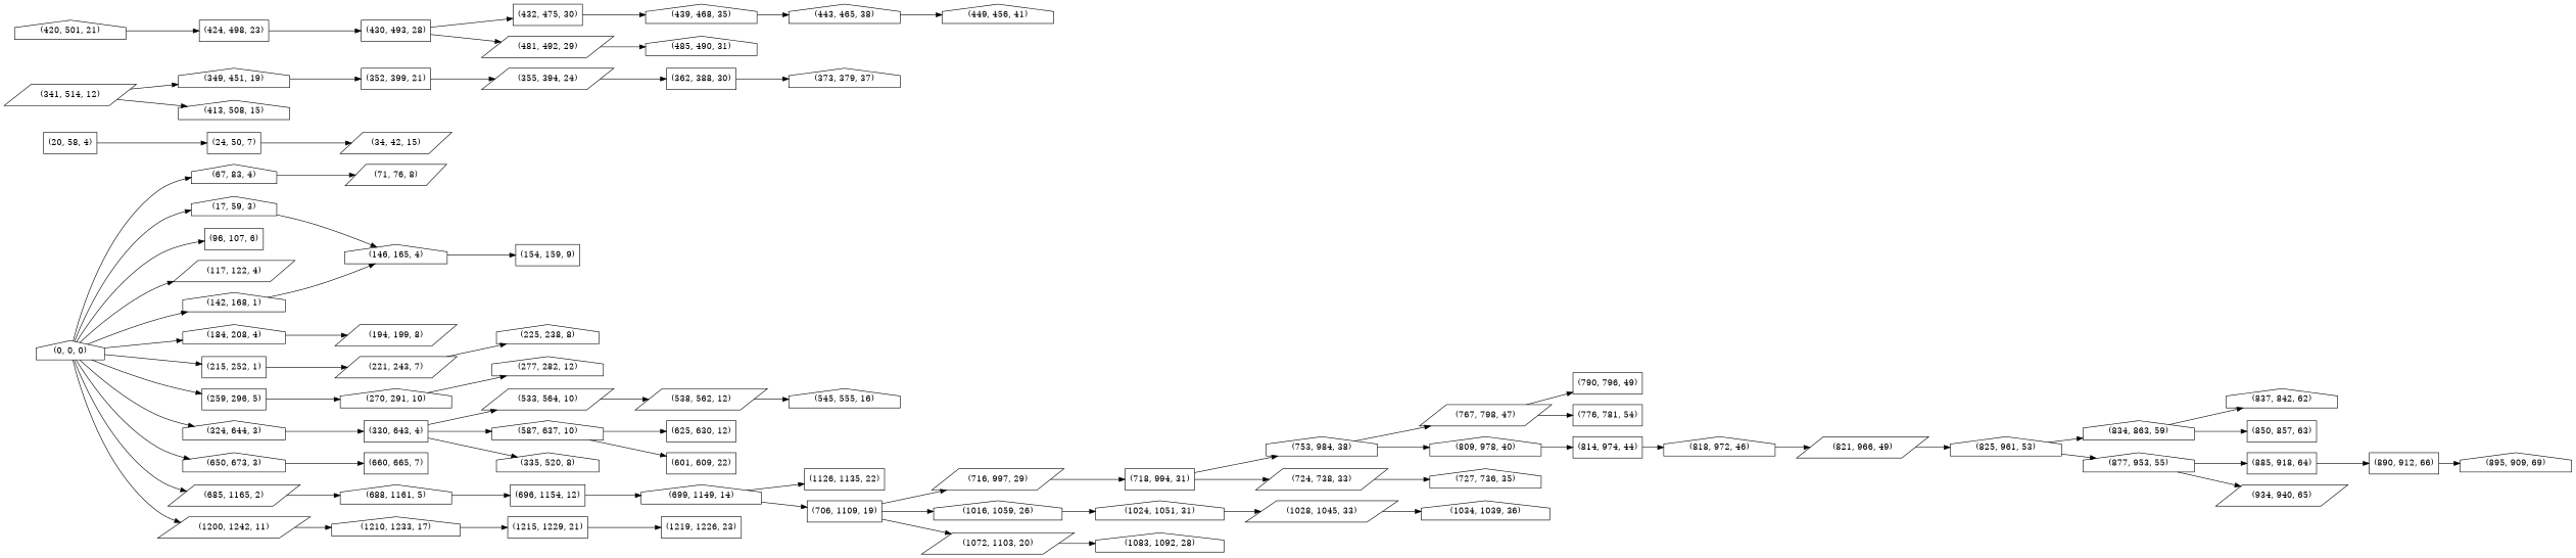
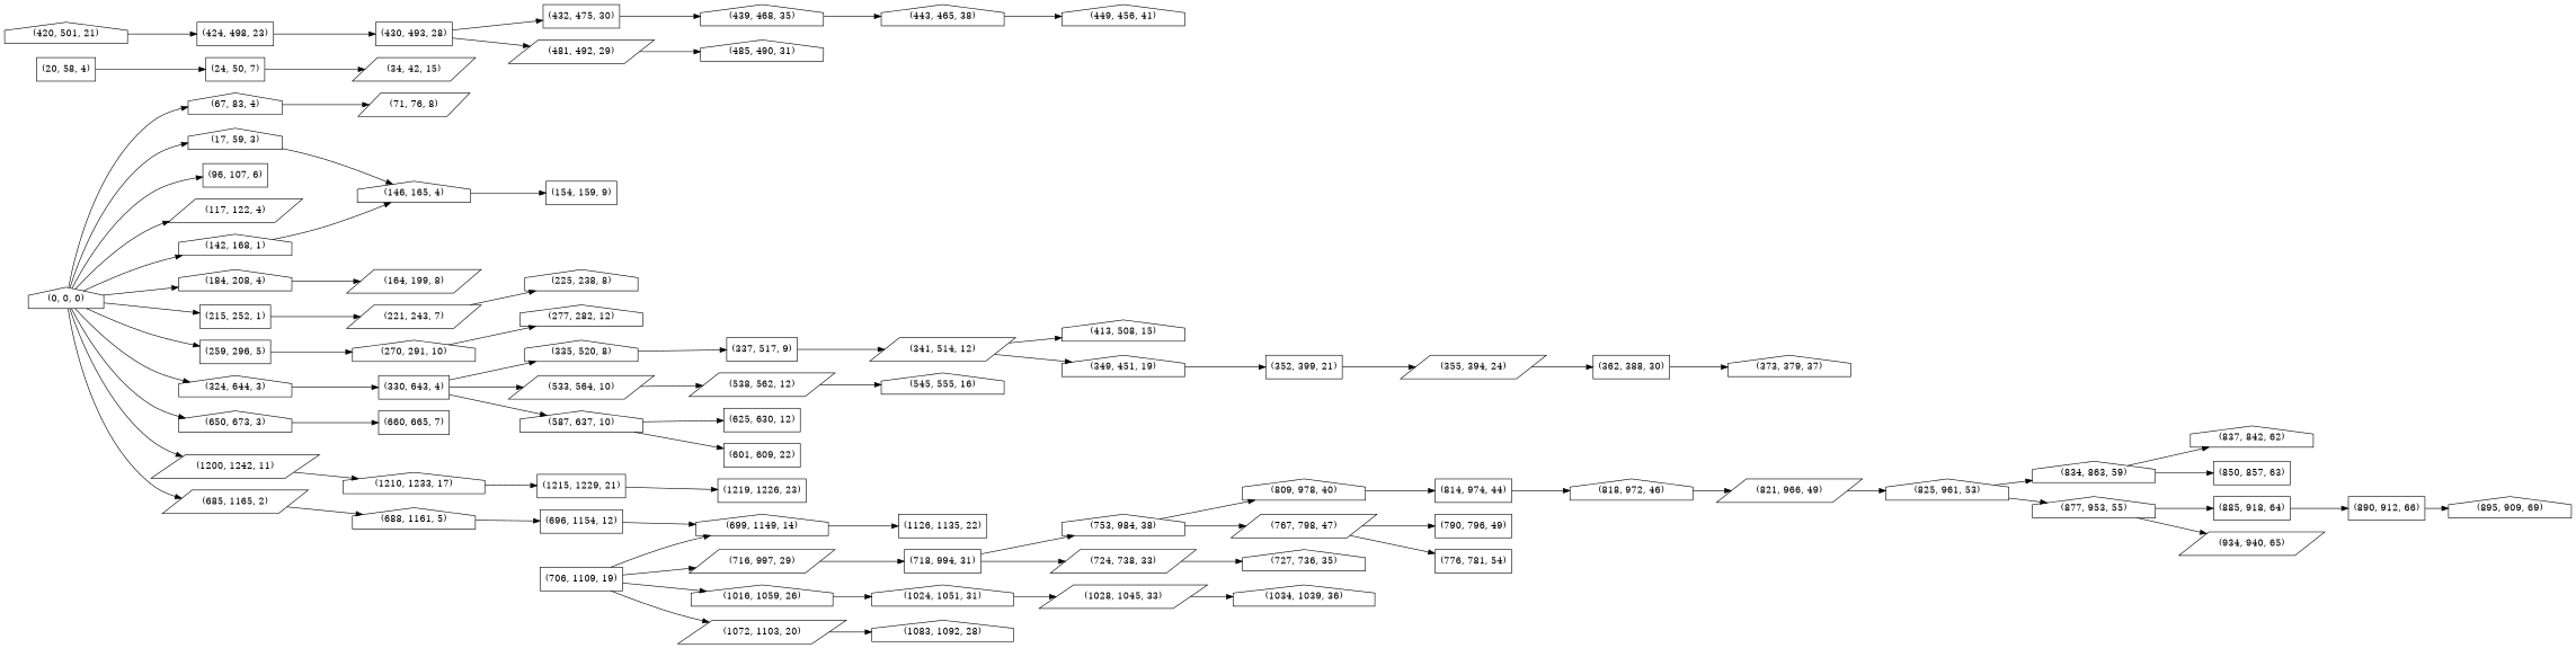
  digraph {
    rankdir=LR
    node [shape=house]
    "(0, 0, 0)"
    "(17, 59, 3)"
    "(67, 83, 4)"
    "(96, 107, 6)" [shape=box]
    "(117, 122, 4)" [shape=parallelogram]
    "(142, 168, 1)"
    "(184, 208, 4)"
    "(215, 252, 1)" [shape=box]
    "(259, 296, 5)" [shape=box]
    "(324, 644, 3)"
    "(650, 673, 3)"
    "(685, 1165, 2)" [shape=parallelogram]
    "(1200, 1242, 11)" [shape=parallelogram]
    "(146, 165, 4)"
    "(71, 76, 8)" [shape=parallelogram]
-   "(194, 199, 8)" [shape=parallelogram]
+   "(194, 199, 8)" [shape=parallelogram label="(164, 199, 8)"]
    "(221, 243, 7)" [shape=parallelogram]
    "(270, 291, 10)"
    "(330, 643, 4)" [shape=box]
    "(660, 665, 7)" [shape=box]
    "(688, 1161, 5)"
    "(1210, 1233, 17)"
    "(20, 58, 4)" [shape=box]
    "(24, 50, 7)" [shape=box]
    "(34, 42, 15)" [shape=parallelogram]
    "(154, 159, 9)" [shape=box]
    "(225, 238, 8)"
    "(277, 282, 12)"
    "(335, 520, 8)"
    "(533, 564, 10)" [shape=parallelogram]
    "(587, 637, 10)"
+   "(337, 517, 9)" [shape=box]
    "(538, 562, 12)" [shape=parallelogram]
    "(601, 609, 22)" [shape=box]
    "(625, 630, 12)" [shape=box]
    "(341, 514, 12)" [shape=parallelogram]
    n37 [label="(349, 451, 19)"]
    "(413, 508, 15)"
    "(352, 399, 21)" [shape=box]
    "(355, 394, 24)" [shape=parallelogram]
    "(362, 388, 30)" [shape=box]
    "(373, 379, 37)"
    "(424, 498, 23)" [shape=box]
    "(420, 501, 21)"
    "(430, 493, 28)" [shape=box]
    "(432, 475, 30)" [shape=box]
    "(481, 492, 29)" [shape=parallelogram]
    "(439, 468, 35)"
    "(485, 490, 31)"
    "(443, 465, 38)"
    "(449, 456, 41)"
    "(545, 555, 16)"
    "(696, 1154, 12)" [shape=box]
    "(699, 1149, 14)"
    "(706, 1109, 19)" [shape=box]
    "(1126, 1135, 22)" [shape=box]
    "(716, 997, 29)" [shape=parallelogram]
    "(1016, 1059, 26)"
    "(1072, 1103, 20)" [shape=parallelogram]
    "(718, 994, 31)" [shape=box]
    "(1024, 1051, 31)"
    "(1083, 1092, 28)"
    "(724, 738, 33)" [shape=parallelogram]
    "(753, 984, 38)"
    "(727, 736, 35)"
    "(767, 798, 47)" [shape=parallelogram]
    "(809, 978, 40)"
    "(776, 781, 54)" [shape=box]
    "(790, 796, 49)" [shape=box]
    "(814, 974, 44)" [shape=box]
    "(818, 972, 46)"
    "(821, 966, 49)" [shape=parallelogram]
    "(825, 961, 53)"
    "(834, 863, 59)"
    n75 [label="(877, 953, 55)"]
    "(837, 842, 62)"
    "(850, 857, 63)" [shape=box]
    "(885, 918, 64)" [shape=box]
    "(934, 940, 65)" [shape=parallelogram]
    "(890, 912, 66)" [shape=box]
    "(895, 909, 69)"
    "(1028, 1045, 33)" [shape=parallelogram]
    "(1034, 1039, 36)"
    "(1215, 1229, 21)" [shape=box]
    "(1219, 1226, 23)" [shape=box]
    "(0, 0, 0)" -> "(17, 59, 3)"
    "(0, 0, 0)" -> "(67, 83, 4)"
    "(0, 0, 0)" -> "(96, 107, 6)"
    "(0, 0, 0)" -> "(117, 122, 4)"
    "(0, 0, 0)" -> "(142, 168, 1)"
    "(0, 0, 0)" -> "(184, 208, 4)"
    "(0, 0, 0)" -> "(215, 252, 1)"
    "(0, 0, 0)" -> "(259, 296, 5)"
    "(0, 0, 0)" -> "(324, 644, 3)"
    "(0, 0, 0)" -> "(650, 673, 3)"
    "(0, 0, 0)" -> "(685, 1165, 2)"
    "(0, 0, 0)" -> "(1200, 1242, 11)"
    "(17, 59, 3)" -> "(146, 165, 4)"
    "(67, 83, 4)" -> "(71, 76, 8)"
    "(142, 168, 1)" -> "(146, 165, 4)"
    "(184, 208, 4)" -> "(194, 199, 8)"
    "(215, 252, 1)" -> "(221, 243, 7)"
    "(259, 296, 5)" -> "(270, 291, 10)"
    "(324, 644, 3)" -> "(330, 643, 4)"
    "(650, 673, 3)" -> "(660, 665, 7)"
    "(685, 1165, 2)" -> "(688, 1161, 5)"
    "(1200, 1242, 11)" -> "(1210, 1233, 17)"
    "(146, 165, 4)" -> "(154, 159, 9)"
    "(221, 243, 7)" -> "(225, 238, 8)"
    "(270, 291, 10)" -> "(277, 282, 12)"
    "(330, 643, 4)" -> "(335, 520, 8)"
    "(330, 643, 4)" -> "(533, 564, 10)"
    "(330, 643, 4)" -> "(587, 637, 10)"
    "(688, 1161, 5)" -> "(696, 1154, 12)"
    "(1210, 1233, 17)" -> "(1215, 1229, 21)"
    "(20, 58, 4)" -> "(24, 50, 7)"
    "(24, 50, 7)" -> "(34, 42, 15)"
+   "(335, 520, 8)" -> "(337, 517, 9)"
    "(533, 564, 10)" -> "(538, 562, 12)"
    "(587, 637, 10)" -> "(601, 609, 22)"
    "(587, 637, 10)" -> "(625, 630, 12)"
+   "(337, 517, 9)" -> "(341, 514, 12)"
    "(538, 562, 12)" -> "(545, 555, 16)"
    "(341, 514, 12)" -> n37
    "(341, 514, 12)" -> "(413, 508, 15)"
    n37 -> "(352, 399, 21)"
    "(352, 399, 21)" -> "(355, 394, 24)"
    "(355, 394, 24)" -> "(362, 388, 30)"
    "(362, 388, 30)" -> "(373, 379, 37)"
    "(424, 498, 23)" -> "(430, 493, 28)"
    "(420, 501, 21)" -> "(424, 498, 23)"
    "(430, 493, 28)" -> "(432, 475, 30)"
    "(430, 493, 28)" -> "(481, 492, 29)"
    "(432, 475, 30)" -> "(439, 468, 35)"
    "(481, 492, 29)" -> "(485, 490, 31)"
    "(439, 468, 35)" -> "(443, 465, 38)"
    "(443, 465, 38)" -> "(449, 456, 41)"
    "(696, 1154, 12)" -> "(699, 1149, 14)"
-   "(699, 1149, 14)" -> "(706, 1109, 19)"
+   "(706, 1109, 19)" -> "(699, 1149, 14)"
    "(699, 1149, 14)" -> "(1126, 1135, 22)"
    "(706, 1109, 19)" -> "(716, 997, 29)"
    "(706, 1109, 19)" -> "(1016, 1059, 26)"
    "(706, 1109, 19)" -> "(1072, 1103, 20)"
    "(716, 997, 29)" -> "(718, 994, 31)"
    "(1016, 1059, 26)" -> "(1024, 1051, 31)"
    "(1072, 1103, 20)" -> "(1083, 1092, 28)"
    "(718, 994, 31)" -> "(724, 738, 33)"
    "(718, 994, 31)" -> "(753, 984, 38)"
    "(1024, 1051, 31)" -> "(1028, 1045, 33)"
    "(724, 738, 33)" -> "(727, 736, 35)"
    "(753, 984, 38)" -> "(767, 798, 47)"
    "(753, 984, 38)" -> "(809, 978, 40)"
    "(767, 798, 47)" -> "(776, 781, 54)"
    "(767, 798, 47)" -> "(790, 796, 49)"
    "(809, 978, 40)" -> "(814, 974, 44)"
    "(814, 974, 44)" -> "(818, 972, 46)"
    "(818, 972, 46)" -> "(821, 966, 49)"
    "(821, 966, 49)" -> "(825, 961, 53)"
    "(825, 961, 53)" -> "(834, 863, 59)"
    "(825, 961, 53)" -> n75
    "(834, 863, 59)" -> "(837, 842, 62)"
    "(834, 863, 59)" -> "(850, 857, 63)"
    n75 -> "(885, 918, 64)"
    n75 -> "(934, 940, 65)"
    "(885, 918, 64)" -> "(890, 912, 66)"
    "(890, 912, 66)" -> "(895, 909, 69)"
    "(1028, 1045, 33)" -> "(1034, 1039, 36)"
    "(1215, 1229, 21)" -> "(1219, 1226, 23)"
  }
